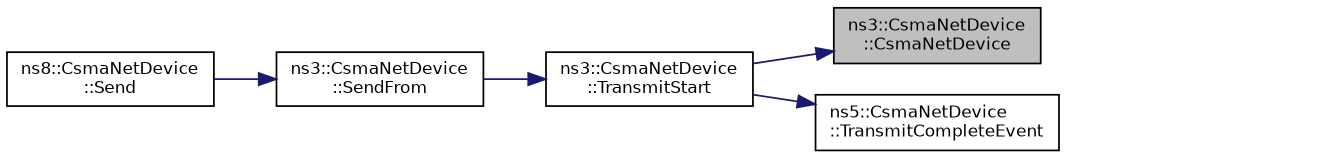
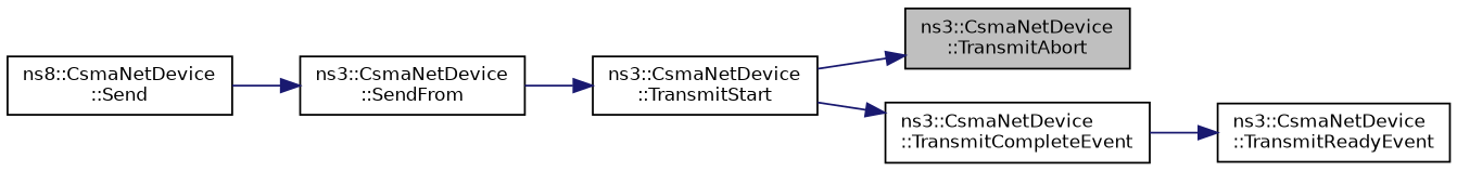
  digraph {
    rankdir=RL
    node [color=black fillcolor=white fontname=Helvetica fontsize=10 shape=record style=filled]
    edge [color=midnightblue dir=back fontname=Helvetica fontsize=10 labelfontname=Helvetica labelfontsize=10 style=solid]
-   n1 [fillcolor=grey75 fontcolor=black height=0.2 label="ns3::CsmaNetDevice\l::CsmaNetDevice" width=0.4]
+   n1 [fillcolor=grey75 fontcolor=black height=0.2 label="ns3::CsmaNetDevice\l::TransmitAbort" width=0.4]
    n2 [height=0.2 label="ns3::CsmaNetDevice\l::TransmitStart" width=0.4]
    n3 [height=0.2 label="ns3::CsmaNetDevice\l::SendFrom" width=0.4]
    n4 [height=0.2 label="ns8::CsmaNetDevice\l::Send" width=0.4]
-   n6 [height=0.2 label="ns5::CsmaNetDevice\l::TransmitCompleteEvent" width=0.4]
+   n5 [height=0.2 label="ns3::CsmaNetDevice\l::TransmitReadyEvent" width=0.4]
+   n6 [height=0.2 label="ns3::CsmaNetDevice\l::TransmitCompleteEvent" width=0.4]
    n1 -> n2
    n2 -> n3
    n3 -> n4
+   n5 -> n6
    n6 -> n2
  }
